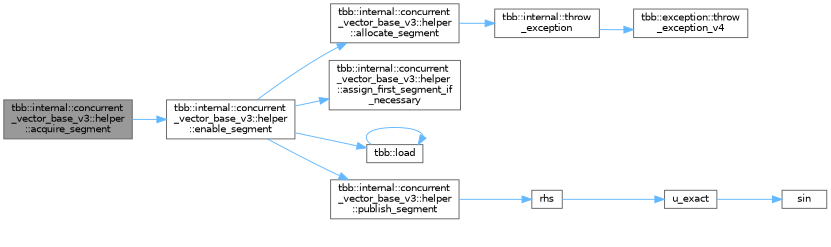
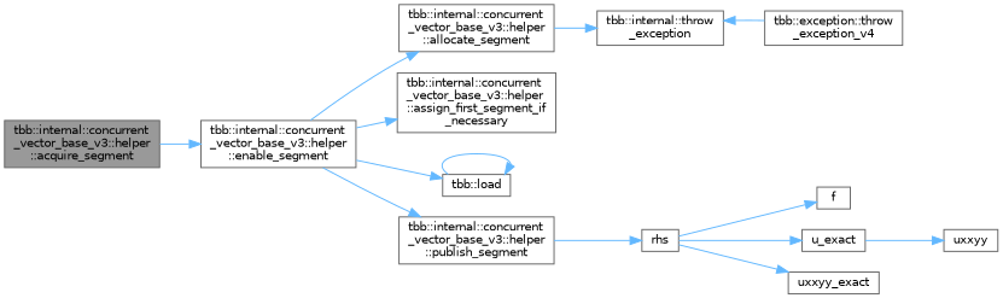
  digraph {
    rankdir=LR
    node [color=grey40 fillcolor=white fontname=Helvetica fontsize=10 shape=box style=filled]
    edge [color=steelblue1 fontname=Helvetica fontsize=10 labelfontname=Helvetica labelfontsize=10 style=solid]
    n1 [color=gray40 fillcolor=grey60 fontcolor=black height=0.2 label="tbb::internal::concurrent\l_vector_base_v3::helper\l::acquire_segment" width=0.4]
    n2 [height=0.2 label="tbb::internal::concurrent\l_vector_base_v3::helper\l::enable_segment" width=0.4]
    n3 [height=0.2 label="tbb::internal::concurrent\l_vector_base_v3::helper\l::allocate_segment" width=0.4]
    n4 [height=0.2 label="tbb::internal::concurrent\l_vector_base_v3::helper\l::assign_first_segment_if\l_necessary" width=0.4]
    n5 [height=0.2 label="tbb::load" width=0.4]
    n6 [height=0.2 label="tbb::internal::concurrent\l_vector_base_v3::helper\l::publish_segment" width=0.4]
    n7 [height=0.2 label="tbb::internal::throw\l_exception" width=0.4]
    n8 [height=0.2 label=rhs width=0.4]
    n9 [height=0.2 label="tbb::exception::throw\l_exception_v4" width=0.4]
+   n10 [height=0.2 label=f width=0.4]
    n11 [height=0.2 label=u_exact width=0.4]
-   n13 [height=0.2 label=sin width=0.4]
+   n12 [height=0.2 label=uxxyy_exact width=0.4]
+   n13 [height=0.2 label=uxxyy width=0.4]
    n1 -> n2
    n2 -> n3
    n2 -> n4
    n2 -> n5
    n2 -> n6
    n3 -> n7
    n5 -> n5
    n6 -> n8
-   n7 -> n9
+   n9 -> n7
+   n8 -> n10
    n8 -> n11
+   n8 -> n12
    n11 -> n13
  }
